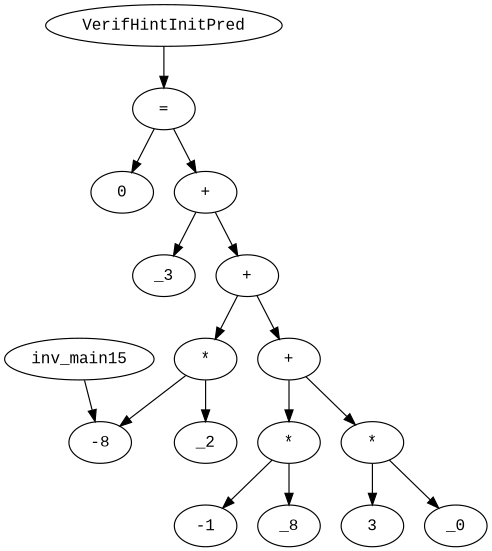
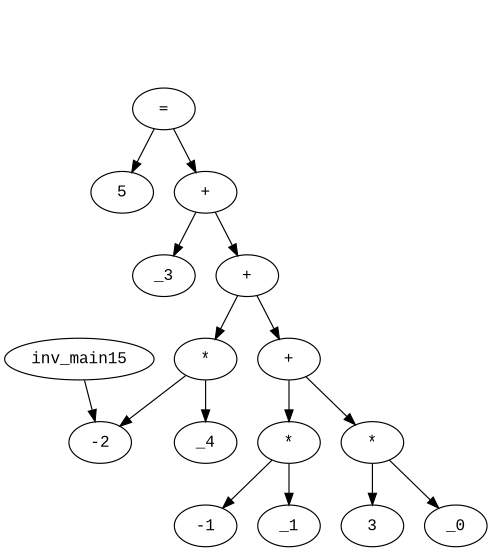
  digraph {
    fontname="Liberation Mono"
    node [fontname="Liberation Mono"]
    edge [fontname="Liberation Mono"]
    n1 [label=inv_main15]
-   n2 [label=-8]
-   n3 [label=VerifHintInitPred]
+   n2 [label=-2]
    n4 [label="="]
-   n5 [label=0]
+   n5 [label=5]
    n6 [label="+"]
    n7 [label=_3]
    n8 [label="+"]
    n9 [label="*"]
    n10 [label="+"]
-   n11 [label=_2]
+   n11 [label=_4]
    n12 [label="*"]
    n13 [label="*"]
    n14 [label=-1]
-   n15 [label=_8]
+   n15 [label=_1]
    n16 [label=3]
    n17 [label=_0]
    n1 -> n2
-   n3 -> n4
    n4 -> n5
    n4 -> n6
    n6 -> n7
    n6 -> n8
    n8 -> n9
    n8 -> n10
    n9 -> n2
    n9 -> n11
    n10 -> n12
    n10 -> n13
    n12 -> n14
    n12 -> n15
    n13 -> n16
    n13 -> n17
  }
